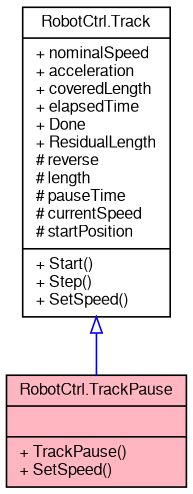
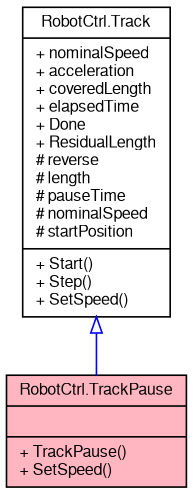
  digraph {
    node [color=black fontname=FreeSans fontsize=10 shape=record style=filled]
    n1 [fillcolor=lightpink fontcolor=black height=0.2 label="{RobotCtrl.TrackPause\n||+ TrackPause()\l+ SetSpeed()\l}" width=0.4]
-   n2 [fillcolor=white height=0.2 label="{RobotCtrl.Track\n|+ nominalSpeed\l+ acceleration\l+ coveredLength\l+ elapsedTime\l+ Done\l+ ResidualLength\l# reverse\l# length\l# pauseTime\l# currentSpeed\l# startPosition\l|+ Start()\l+ Step()\l+ SetSpeed()\l}" width=0.4]
+   n2 [fillcolor=white height=0.2 label="{RobotCtrl.Track\n|+ nominalSpeed\l+ acceleration\l+ coveredLength\l+ elapsedTime\l+ Done\l+ ResidualLength\l# reverse\l# length\l# pauseTime\l# nominalSpeed\l# startPosition\l|+ Start()\l+ Step()\l+ SetSpeed()\l}" width=0.4]
    n2 -> n1 [arrowtail=empty color=blue dir=back fontname=FreeSans fontsize=10 labelfontname=FreeSans labelfontsize=10 style=solid]
  }
